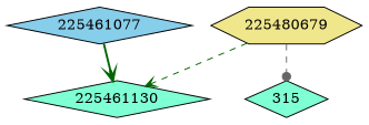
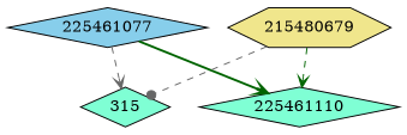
  strict digraph {
    node [fillcolor=aquamarine shape=diamond style=filled]
    edge [arrowhead=vee color=gray40 style=dashed]
    225461077 [fillcolor=skyblue]
    315
-   225461110 [label=225461130]
-   225480679 [fillcolor=khaki shape=hexagon]
+   225461110
+   225480679 [fillcolor=khaki shape=hexagon label=215480679]
+   225461077 -> 315
    225461077 -> 225461110 [color=darkgreen style=bold]
    225480679 -> 315 [arrowhead=dot]
    225480679 -> 225461110 [color=darkgreen]
  }
